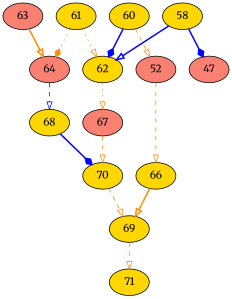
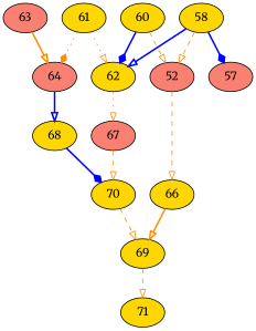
  digraph {
    fontname=Merriweather
    node [fillcolor=gold fontname=Merriweather style=filled]
    edge [arrowhead=onormal color=darkorange fontname=Merriweather style=bold]
    64 [fillcolor=salmon]
    61
    62
    68
    67 [fillcolor=salmon]
    60
    n7 [fillcolor=salmon label=52]
    70
    66
    69
    58
-   57 [fillcolor=salmon label=47]
+   57 [fillcolor=salmon]
    63 [fillcolor=salmon]
    71
-   64 -> 68 [color=blue style=dashed]
+   64 -> 68 [color=blue]
    61 -> 64 [arrowhead=diamond style=dotted]
    61 -> 62 [style=dotted]
    62 -> 67 [style=dotted]
    68 -> 70 [arrowhead=diamond color=blue]
    67 -> 70 [style=dashed]
    60 -> 62 [arrowhead=diamond color=blue]
    60 -> n7 [style=dashed]
    n7 -> 66 [style=dashed]
    70 -> 69 [style=dashed]
    66 -> 69
    69 -> 71 [style=dashed]
    58 -> 62 [color=blue]
+   58 -> n7 [style=dashed]
    58 -> 57 [arrowhead=diamond color=blue]
    63 -> 64
  }
